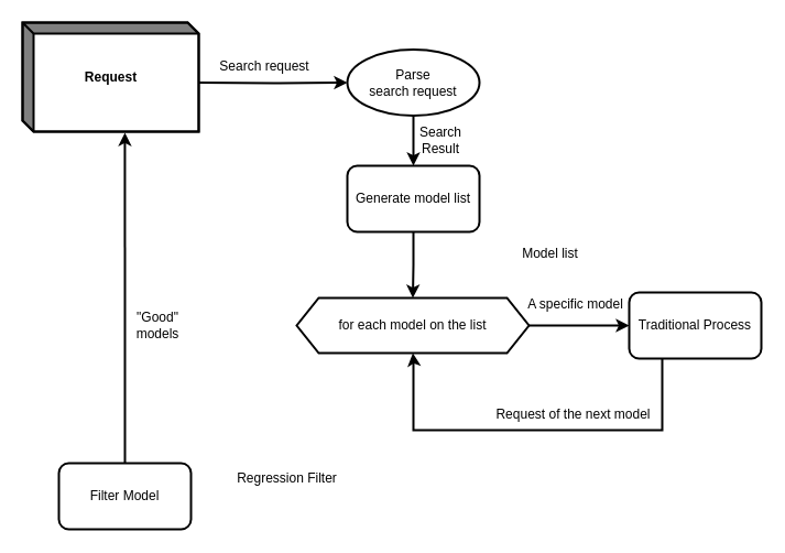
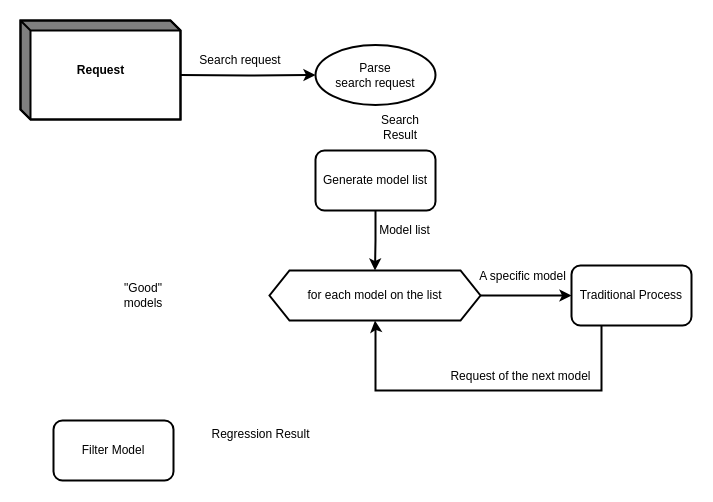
  <mxCell id="0" />
  <mxCell id="1" parent="0" />
  <mxCell id="2" style="edgeStyle=orthogonalEdgeStyle;rounded=0;orthogonalLoop=1;jettySize=auto;html=1;exitX=0;exitY=0;exitDx=160;exitDy=54.5;exitPerimeter=0;entryX=0;entryY=0.5;entryDx=0;entryDy=0;fontSize=16;fontColor=none;strokeWidth=2;" parent="1" target="5" edge="1"><mxGeometry relative="1" as="geometry"><mxPoint x="180" y="74.5" as="sourcePoint" /><mxPoint x="290.36" y="77.12" as="targetPoint" /></mxGeometry></mxCell>
  <mxCell id="3" value="Request" style="html=1;dashed=0;whitespace=wrap;shape=mxgraph.dfd.externalEntity;shadow=0;glass=0;comic=0;labelBackgroundColor=none;strokeWidth=2;fillColor=none;fontColor=#000000;labelBorderColor=none;align=center;fontStyle=1;snapToPoint=1;" parent="1" vertex="1"><mxGeometry x="20" y="20" width="160" height="99" as="geometry" /></mxCell>
- <mxCell id="4" style="edgeStyle=orthogonalEdgeStyle;rounded=0;orthogonalLoop=1;jettySize=auto;html=1;exitX=0.5;exitY=1;exitDx=0;exitDy=0;fontSize=12;fontColor=none;strokeWidth=2;" parent="1" source="5" target="8" edge="1"><mxGeometry relative="1" as="geometry" /></mxCell>
  <mxCell id="5" value="Parse &lt;br&gt;search request" style="ellipse;whiteSpace=wrap;html=1;strokeWidth=2;" parent="1" vertex="1"><mxGeometry x="315" y="44.5" width="120" height="60" as="geometry" /></mxCell>
  <mxCell id="6" value="Search request" style="text;html=1;strokeColor=none;fillColor=none;align=center;verticalAlign=middle;whiteSpace=wrap;rounded=0;dashed=1;dashPattern=1 1;fontSize=12;fontColor=none;" parent="1" vertex="1"><mxGeometry x="175" y="44.5" width="130" height="30" as="geometry" /></mxCell>
  <mxCell id="7" style="edgeStyle=orthogonalEdgeStyle;rounded=0;orthogonalLoop=1;jettySize=auto;html=1;exitX=0.5;exitY=1;exitDx=0;exitDy=0;fontSize=12;fontColor=default;strokeWidth=2;" parent="1" source="8" target="10" edge="1"><mxGeometry relative="1" as="geometry" /></mxCell>
  <mxCell id="8" value="Generate model list" style="rounded=1;whiteSpace=wrap;html=1;strokeWidth=2;" parent="1" vertex="1"><mxGeometry x="315" y="150" width="120" height="60" as="geometry" /></mxCell>
  <mxCell id="9" style="edgeStyle=orthogonalEdgeStyle;rounded=0;orthogonalLoop=1;jettySize=auto;html=1;exitX=1;exitY=0.5;exitDx=0;exitDy=0;entryX=0;entryY=0.5;entryDx=0;entryDy=0;fontSize=12;fontColor=default;strokeWidth=2;" parent="1" source="10" target="12" edge="1"><mxGeometry relative="1" as="geometry" /></mxCell>
  <mxCell id="10" value="for each model on the list" style="shape=hexagon;perimeter=hexagonPerimeter2;whiteSpace=wrap;html=1;fixedSize=1;fontSize=12;fontColor=default;strokeWidth=2;fillColor=none;labelBackgroundColor=none;labelBorderColor=none;" parent="1" vertex="1"><mxGeometry x="269" y="270" width="211" height="50" as="geometry" /></mxCell>
  <mxCell id="11" style="edgeStyle=orthogonalEdgeStyle;rounded=0;orthogonalLoop=1;jettySize=auto;html=1;exitX=0.25;exitY=1;exitDx=0;exitDy=0;fontSize=12;fontColor=default;strokeWidth=2;entryX=0.5;entryY=1;entryDx=0;entryDy=0;" parent="1" source="12" target="10" edge="1"><mxGeometry relative="1" as="geometry"><mxPoint x="375" y="310" as="targetPoint" /><Array as="points"><mxPoint x="601" y="390" /><mxPoint x="375" y="390" /><mxPoint x="375" y="325" /></Array></mxGeometry></mxCell>
  <mxCell id="12" value="Traditional Process" style="rounded=1;whiteSpace=wrap;html=1;strokeWidth=2;" parent="1" vertex="1"><mxGeometry x="571" y="265" width="120" height="60" as="geometry" /></mxCell>
  <mxCell id="13" value="A specific model" style="text;html=1;align=center;verticalAlign=middle;resizable=0;points=[];autosize=1;strokeColor=none;fillColor=none;fontSize=12;fontColor=default;" parent="1" vertex="1"><mxGeometry x="472" y="266" width="100" height="20" as="geometry" /></mxCell>
  <mxCell id="14" value="Request of the next model" style="text;html=1;align=center;verticalAlign=middle;resizable=0;points=[];autosize=1;strokeColor=none;fillColor=none;fontSize=12;fontColor=default;" parent="1" vertex="1"><mxGeometry x="440" y="366" width="160" height="20" as="geometry" /></mxCell>
- <mxCell id="15" style="edgeStyle=orthogonalEdgeStyle;rounded=0;orthogonalLoop=1;jettySize=auto;html=1;exitX=0.5;exitY=0;exitDx=0;exitDy=0;entryX=0.581;entryY=1.01;entryDx=0;entryDy=0;entryPerimeter=0;fontSize=12;fontColor=default;strokeWidth=2;" parent="1" source="16" target="3" edge="1"><mxGeometry relative="1" as="geometry"><mxPoint x="113" y="410" as="sourcePoint" /></mxGeometry></mxCell>
  <mxCell id="16" value="Filter Model" style="rounded=1;whiteSpace=wrap;html=1;strokeWidth=2;" parent="1" vertex="1"><mxGeometry x="53" y="420" width="120" height="60" as="geometry" /></mxCell>
  <mxCell id="17" value="Search Result" style="text;html=1;strokeColor=none;fillColor=none;align=center;verticalAlign=middle;whiteSpace=wrap;rounded=0;labelBackgroundColor=none;labelBorderColor=none;fontSize=12;fontColor=default;" parent="1" vertex="1"><mxGeometry x="370" y="112" width="60" height="30" as="geometry" /></mxCell>
- <mxCell id="18" value="Model list" style="text;html=1;align=center;verticalAlign=middle;resizable=0;points=[];autosize=1;strokeColor=none;fillColor=none;fontSize=12;fontColor=default;" parent="1" vertex="1"><mxGeometry x="464" y="220" width="70" height="20" as="geometry" /></mxCell>
- <mxCell id="19" value="Regression Filter" style="text;html=1;align=center;verticalAlign=middle;resizable=0;points=[];autosize=1;strokeColor=none;fillColor=none;" vertex="1" parent="1"><mxGeometry x="205" y="424" width="110" height="20" as="geometry" /></mxCell>
+ <mxCell id="18" value="Model list" style="text;html=1;align=center;verticalAlign=middle;resizable=0;points=[];autosize=1;strokeColor=none;fillColor=none;fontSize=12;fontColor=default;" parent="1" vertex="1"><mxGeometry x="369" y="220" width="70" height="20" as="geometry" /></mxCell>
+ <mxCell id="19" value="Regression Result" style="text;html=1;align=center;verticalAlign=middle;resizable=0;points=[];autosize=1;strokeColor=none;fillColor=none;" vertex="1" parent="1"><mxGeometry x="205" y="424" width="110" height="20" as="geometry" /></mxCell>
  <mxCell id="20" value="&quot;Good&quot; models" style="text;html=1;strokeColor=none;fillColor=none;align=center;verticalAlign=middle;whiteSpace=wrap;rounded=0;" vertex="1" parent="1"><mxGeometry x="113" y="280" width="60" height="30" as="geometry" /></mxCell>
